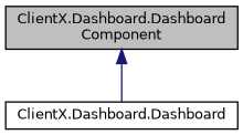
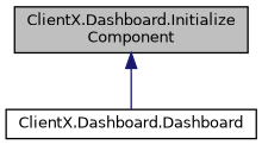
  digraph {
    rankdir=TB
    node [color=black fontname=Helvetica fontsize=10 shape=record style=filled]
-   n1 [fillcolor=grey75 fontcolor=black height=0.2 label="ClientX.Dashboard.Dashboard\lComponent" width=0.4]
+   n1 [fillcolor=grey75 fontcolor=black height=0.2 label="ClientX.Dashboard.Initialize\lComponent" width=0.4]
    n2 [fillcolor=white height=0.2 label="ClientX.Dashboard.Dashboard" width=0.4]
    n1 -> n2 [color=midnightblue dir=back fontname=Helvetica fontsize=10 labelfontname=Helvetica labelfontsize=10 style=solid]
  }
